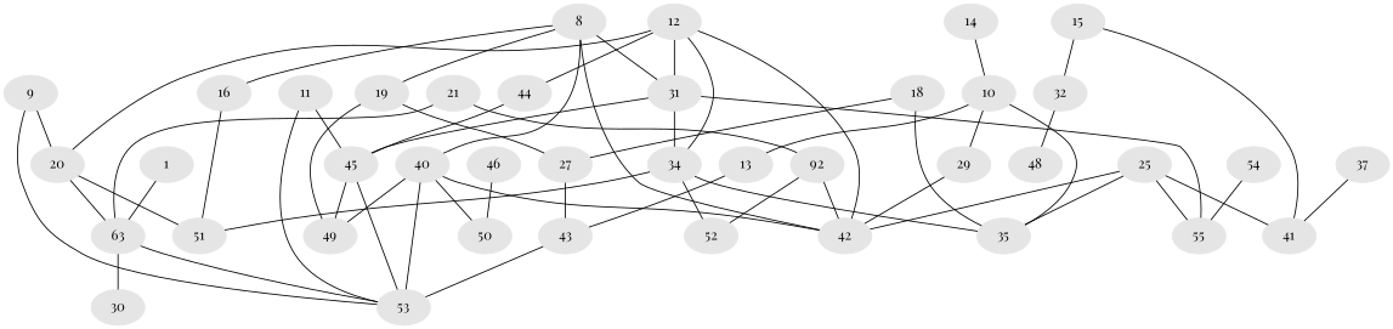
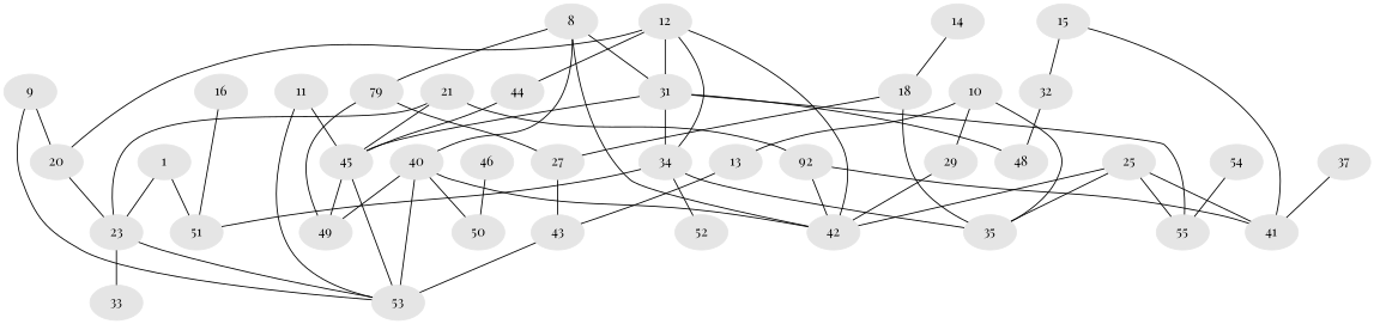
  graph {
    fontname="Playfair Display"
    node [color=gray90 fontname="Playfair Display" style=filled]
    edge [fontname="Playfair Display" weight=1.0]
    1
-   23 [label=63]
+   23
    51
    53
-   33 [label=30]
+   33
    8
    16
-   19
+   19 [label=79]
    31
    40
    42
    27
    49
    45
    34
    55
    48
    50
    9
    20
    10
    13
    29
    35
    43
    11
    12
    44
    52
    14
    18
    15
    32
    41
    21
    n36 [label=92]
    25
    n38 [label=37]
    46
    54
    1 -- 23
-   20 -- 51
+   1 -- 51
    23 -- 53
    23 -- 33 [weight=2.0]
-   8 -- 16
    8 -- 19
    8 -- 31
    8 -- 40
    8 -- 42
    16 -- 51
    19 -- 27 [weight=2.0]
    19 -- 49
    31 -- 45
    31 -- 34
    31 -- 55
+   31 -- 48
    40 -- 53
    40 -- 42
    40 -- 49
    40 -- 50
    27 -- 43 [weight=3.0]
    45 -- 53
    45 -- 49
    34 -- 51
    34 -- 35
    34 -- 52
    9 -- 53
    9 -- 20
    20 -- 23
    10 -- 13
    10 -- 29
    10 -- 35
    13 -- 43 [weight=2.0]
    29 -- 42
    43 -- 53 [weight=3.0]
    11 -- 53
    11 -- 45
    12 -- 31
    12 -- 42
    12 -- 34
    12 -- 20
    12 -- 44
    44 -- 45
-   14 -- 10
+   14 -- 18
    18 -- 27
    18 -- 35
    15 -- 32
    15 -- 41
    32 -- 48
    21 -- 23
+   21 -- 45
    21 -- n36
    n36 -- 42
-   n36 -- 52
+   n36 -- 41
    25 -- 42
    25 -- 55
    25 -- 35
    25 -- 41
    n38 -- 41
    46 -- 50
    54 -- 55
  }
